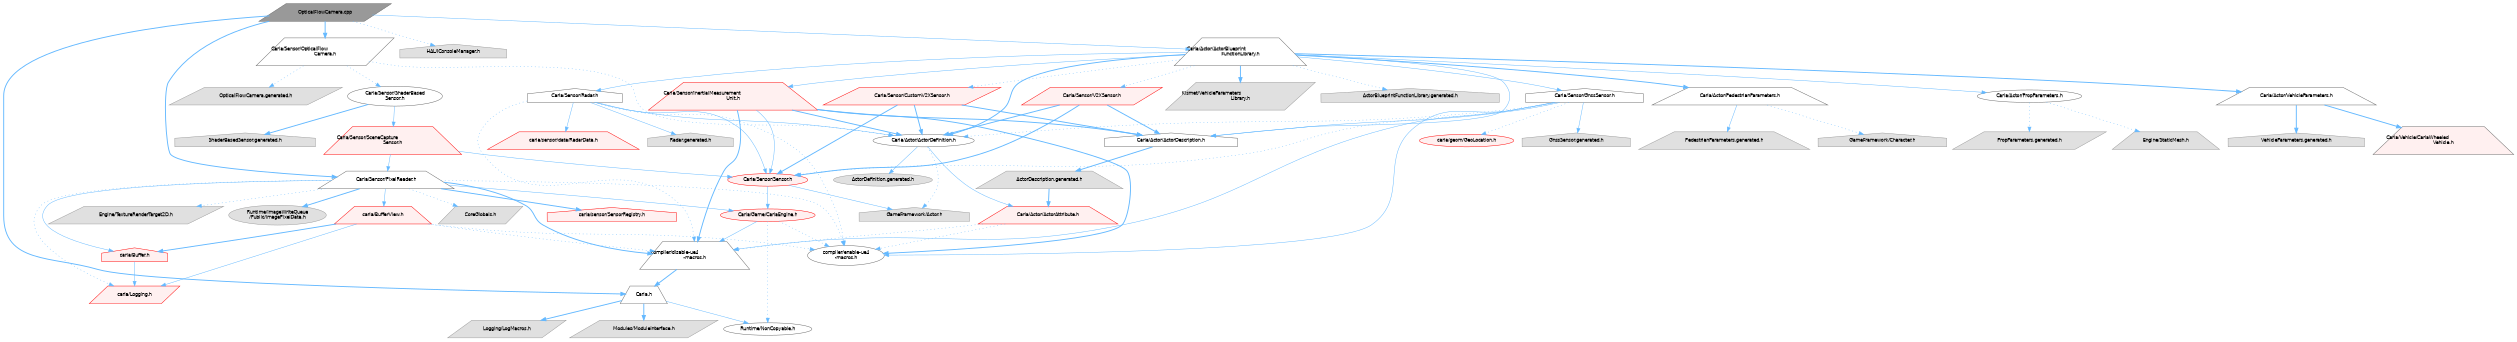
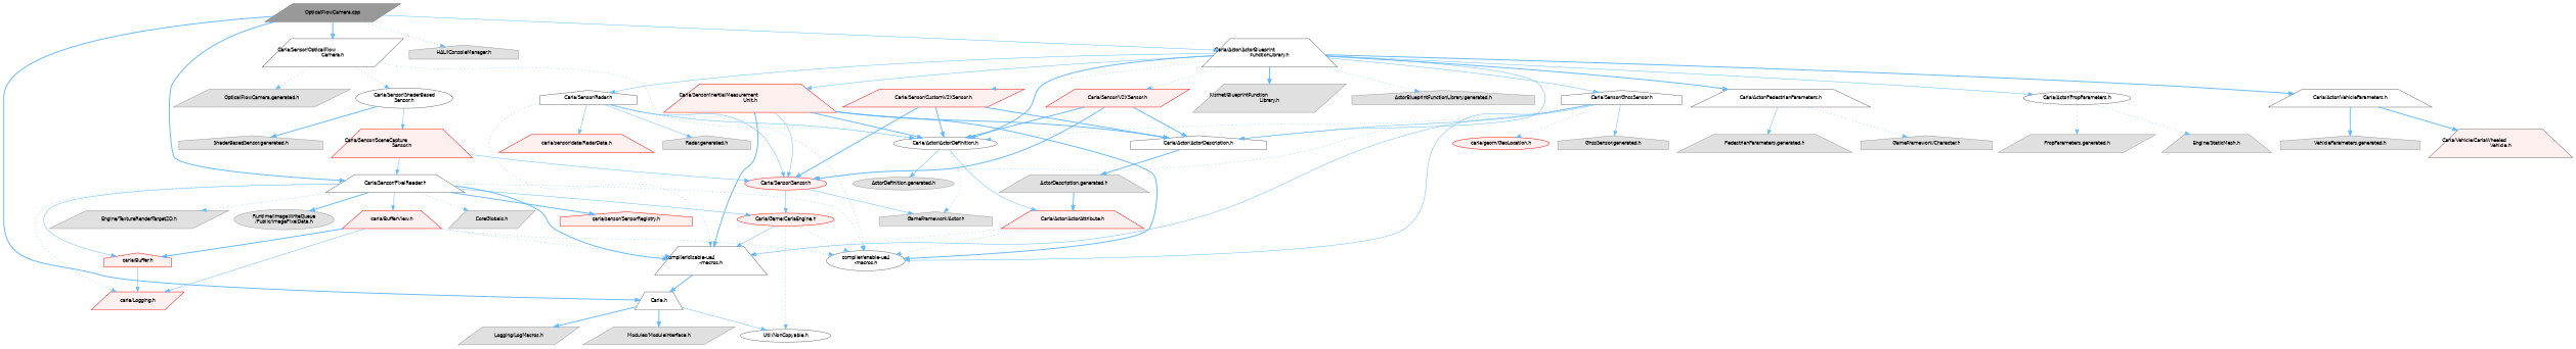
  digraph {
    node [color=grey60 fillcolor="#E0E0E0" fontname=Helvetica fontsize=10 shape=trapezium style=filled]
    edge [color=steelblue1 fontname=Helvetica fontsize=10 labelfontname=Helvetica labelfontsize=10 style=solid]
    n1 [color=gray40 fillcolor=grey60 fontcolor=black height=0.2 label="OpticalFlowCamera.cpp" shape=parallelogram width=0.4]
    n2 [color=grey40 fillcolor=white height=0.2 label="Carla.h" width=0.4]
    n3 [color=grey40 fillcolor=white height=0.2 label="Carla/Sensor/OpticalFlow\lCamera.h" shape=parallelogram width=0.4]
    n4 [color=grey40 fillcolor=white height=0.2 label="Carla/Sensor/PixelReader.h" width=0.4]
    n5 [height=0.2 label="HAL/IConsoleManager.h" shape=house width=0.4]
    n6 [color=grey40 fillcolor=white height=0.2 label="Carla/Actor/ActorBlueprint\lFunctionLibrary.h" width=0.4]
-   n7 [color=grey40 fillcolor=white height=0.2 label="Runtime/NonCopyable.h" shape=ellipse width=0.4]
+   n7 [color=grey40 fillcolor=white height=0.2 label="Util/NonCopyable.h" shape=ellipse width=0.4]
    n8 [height=0.2 label="Logging/LogMacros.h" shape=parallelogram width=0.4]
    n9 [height=0.2 label="Modules/ModuleInterface.h" shape=parallelogram width=0.4]
    n10 [color=grey40 fillcolor=white height=0.2 label="Carla/Sensor/ShaderBased\lSensor.h" shape=ellipse width=0.4]
    n11 [color=grey40 fillcolor=white height=0.2 label="Carla/Actor/ActorDefinition.h" shape=ellipse width=0.4]
    n12 [height=0.2 label="OpticalFlowCamera.generated.h" shape=parallelogram width=0.4]
    n13 [height=0.2 label="CoreGlobals.h" shape=parallelogram width=0.4]
    n14 [height=0.2 label="Engine/TextureRenderTarget2D.h" shape=parallelogram width=0.4]
    n15 [height=0.2 label="Runtime/ImageWriteQueue\l/Public/ImagePixelData.h" shape=ellipse width=0.4]
    n16 [color=red fillcolor="#FFF0F0" height=0.2 label="Carla/Game/CarlaEngine.h" shape=ellipse width=0.4]
    n17 [color=grey40 fillcolor=white height=0.2 label="compiler/disable-ue4\l-macros.h" width=0.4]
    n18 [color=grey40 fillcolor=white height=0.2 label="compiler/enable-ue4\l-macros.h" shape=ellipse width=0.4]
    n19 [color=red fillcolor="#FFF0F0" height=0.2 label="carla/Logging.h" shape=parallelogram width=0.4]
    n20 [color=red fillcolor="#FFF0F0" height=0.2 label="carla/Buffer.h" shape=house width=0.4]
    n21 [color=red fillcolor="#FFF0F0" height=0.2 label="carla/BufferView.h" width=0.4]
    n22 [color=red fillcolor="#FFF0F0" height=0.2 label="carla/sensor/SensorRegistry.h" shape=house width=0.4]
    n23 [color=grey40 fillcolor=white height=0.2 label="Carla/Actor/ActorDescription.h" shape=house width=0.4]
    n24 [color=grey40 fillcolor=white height=0.2 label="Carla/Actor/PedestrianParameters.h" width=0.4]
    n25 [color=grey40 fillcolor=white height=0.2 label="Carla/Actor/PropParameters.h" shape=ellipse width=0.4]
    n26 [color=grey40 fillcolor=white height=0.2 label="Carla/Actor/VehicleParameters.h" width=0.4]
    n27 [color=grey40 fillcolor=white height=0.2 label="Carla/Sensor/GnssSensor.h" shape=house width=0.4]
    n28 [color=grey40 fillcolor=white height=0.2 label="Carla/Sensor/Radar.h" shape=house width=0.4]
    n29 [color=red fillcolor="#FFF0F0" height=0.2 label="Carla/Sensor/InertialMeasurement\lUnit.h" width=0.4]
    n30 [color=red fillcolor="#FFF0F0" height=0.2 label="Carla/Sensor/V2XSensor.h" shape=parallelogram width=0.4]
    n31 [color=red fillcolor="#FFF0F0" height=0.2 label="Carla/Sensor/CustomV2XSensor.h" shape=parallelogram width=0.4]
-   n32 [height=0.2 label="Kismet/VehicleParameters\lLibrary.h" shape=parallelogram width=0.4]
+   n32 [height=0.2 label="Kismet/BlueprintFunction\lLibrary.h" shape=parallelogram width=0.4]
    n33 [height=0.2 label="ActorBlueprintFunctionLibrary.generated.h" shape=house width=0.4]
    n34 [color=red fillcolor="#FFF0F0" height=0.2 label="Carla/Sensor/SceneCapture\lSensor.h" width=0.4]
    n35 [height=0.2 label="ShaderBasedSensor.generated.h" shape=house width=0.4]
    n36 [height=0.2 label="GameFramework/Actor.h" shape=house width=0.4]
    n37 [color=red fillcolor="#FFF0F0" height=0.2 label="Carla/Actor/ActorAttribute.h" width=0.4]
    n38 [height=0.2 label="ActorDefinition.generated.h" shape=ellipse width=0.4]
    n39 [color=red fillcolor="#FFF0F0" height=0.2 label="Carla/Sensor/Sensor.h" shape=ellipse width=0.4]
    n40 [height=0.2 label="ActorDescription.generated.h" width=0.4]
    n41 [height=0.2 label="GameFramework/Character.h" shape=house width=0.4]
    n42 [height=0.2 label="PedestrianParameters.generated.h" width=0.4]
    n43 [height=0.2 label="Engine/StaticMesh.h" width=0.4]
    n44 [height=0.2 label="PropParameters.generated.h" shape=parallelogram width=0.4]
    n45 [color=grey40 fillcolor="#FFF0F0" height=0.2 label="Carla/Vehicle/CarlaWheeled\lVehicle.h" width=0.4]
    n46 [height=0.2 label="VehicleParameters.generated.h" shape=house width=0.4]
    n47 [color=red fillcolor="#FFF0F0" height=0.2 label="carla/geom/GeoLocation.h" shape=ellipse width=0.4]
    n48 [height=0.2 label="GnssSensor.generated.h" shape=house width=0.4]
    n49 [color=red fillcolor="#FFF0F0" height=0.2 label="carla/sensor/data/RadarData.h" width=0.4]
    n50 [height=0.2 label="Radar.generated.h" shape=house width=0.4]
    n1 -> n2 [style=bold]
    n1 -> n3 [style=bold]
    n1 -> n4 [style=bold]
    n1 -> n5 [style=dotted]
    n1 -> n6
    n2 -> n7
    n2 -> n8 [style=bold]
    n2 -> n9 [style=bold]
    n3 -> n10 [style=dotted]
    n3 -> n11 [style=dotted]
    n3 -> n12 [style=dotted]
    n4 -> n13 [style=dotted]
    n4 -> n14 [style=dotted]
    n4 -> n15 [style=bold]
    n4 -> n16
    n4 -> n17 [style=bold]
    n4 -> n18 [style=dotted]
    n4 -> n19 [style=dotted]
    n4 -> n20
    n4 -> n21
    n4 -> n22 [style=bold]
    n6 -> n11 [style=bold]
    n6 -> n23
    n6 -> n24 [style=bold]
    n6 -> n25
    n6 -> n26 [style=bold]
    n6 -> n27
    n6 -> n28
    n6 -> n29
    n6 -> n30 [style=dotted]
    n6 -> n31 [style=dotted]
    n6 -> n32 [style=bold]
    n6 -> n33 [style=dotted]
    n10 -> n34
    n10 -> n35 [style=bold]
    n11 -> n36 [style=dotted]
    n11 -> n37
    n11 -> n38
    n16 -> n7 [style=dotted]
    n16 -> n17
    n16 -> n18 [style=dotted]
    n17 -> n2 [style=bold]
    n20 -> n19
    n21 -> n17 [style=dotted]
    n21 -> n18 [style=dotted]
    n21 -> n19
    n21 -> n20 [style=bold]
    n23 -> n40 [style=bold]
    n24 -> n41 [style=dotted]
    n24 -> n42
    n25 -> n43 [style=dotted]
    n25 -> n44 [style=dotted]
    n26 -> n45 [style=bold]
    n26 -> n46 [style=bold]
    n27 -> n11 [style=dotted]
    n27 -> n17
    n27 -> n18
    n27 -> n23
    n27 -> n39 [style=dotted]
    n27 -> n47 [style=dotted]
    n27 -> n48
    n28 -> n11
    n28 -> n17 [style=dotted]
    n28 -> n18 [style=dotted]
    n28 -> n39
    n28 -> n49
    n28 -> n50
    n29 -> n11 [style=bold]
    n29 -> n17 [style=bold]
    n29 -> n18 [style=bold]
    n29 -> n23 [style=bold]
    n29 -> n39
    n30 -> n11 [style=bold]
    n30 -> n23 [style=bold]
    n30 -> n39 [style=bold]
    n31 -> n11 [style=bold]
    n31 -> n23 [style=bold]
    n31 -> n39 [style=bold]
    n34 -> n4
    n34 -> n39
    n37 -> n17 [style=dotted]
    n37 -> n18 [style=dotted]
    n39 -> n16
    n39 -> n36
    n40 -> n37 [style=bold]
  }
